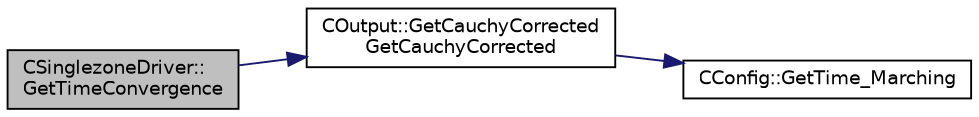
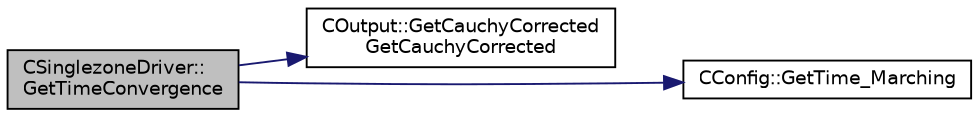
  digraph {
    rankdir=LR
    node [color=black fillcolor=white fontname=Helvetica fontsize=10 shape=record style=filled]
    edge [color=midnightblue fontname=Helvetica fontsize=10 labelfontname=Helvetica labelfontsize=10 style=solid]
    n1 [fillcolor=grey75 fontcolor=black height=0.2 label="CSinglezoneDriver::\lGetTimeConvergence" width=0.4]
    n2 [height=0.2 label="COutput::GetCauchyCorrected\lGetCauchyCorrected" width=0.4]
    n3 [height=0.2 label="CConfig::GetTime_Marching" width=0.4]
    n1 -> n2
-   n2 -> n3
+   n1 -> n3
  }
